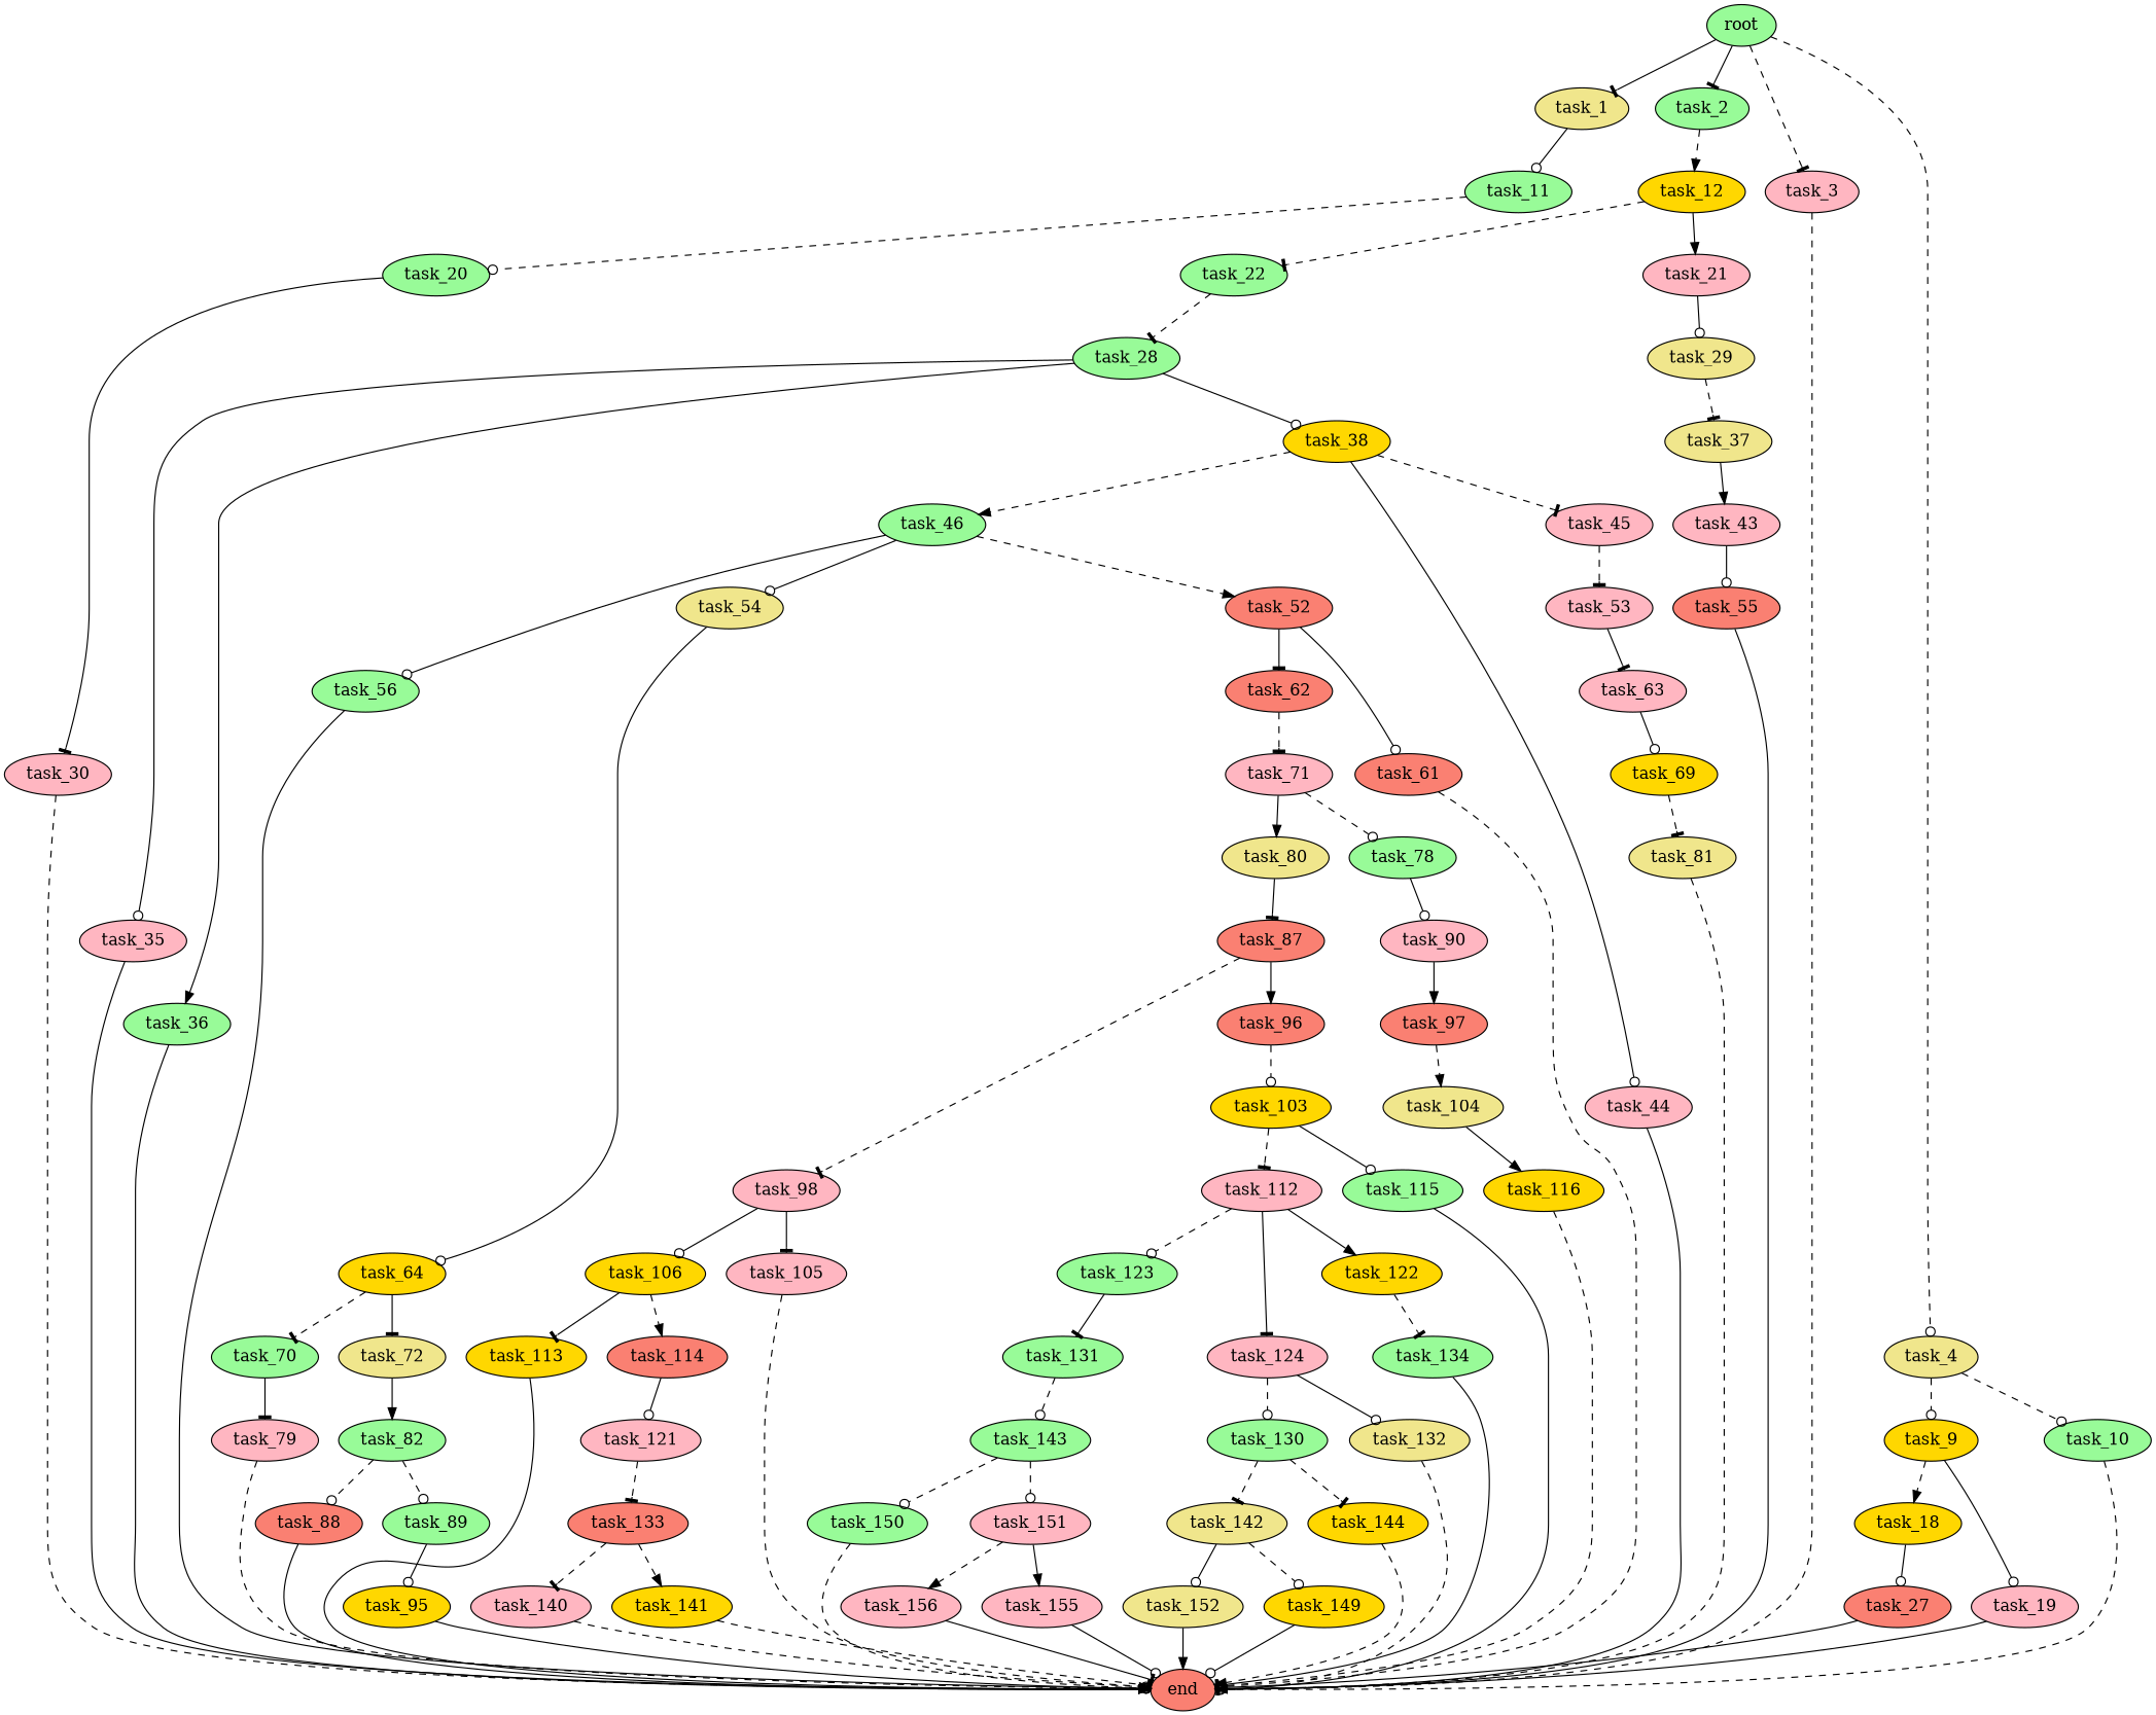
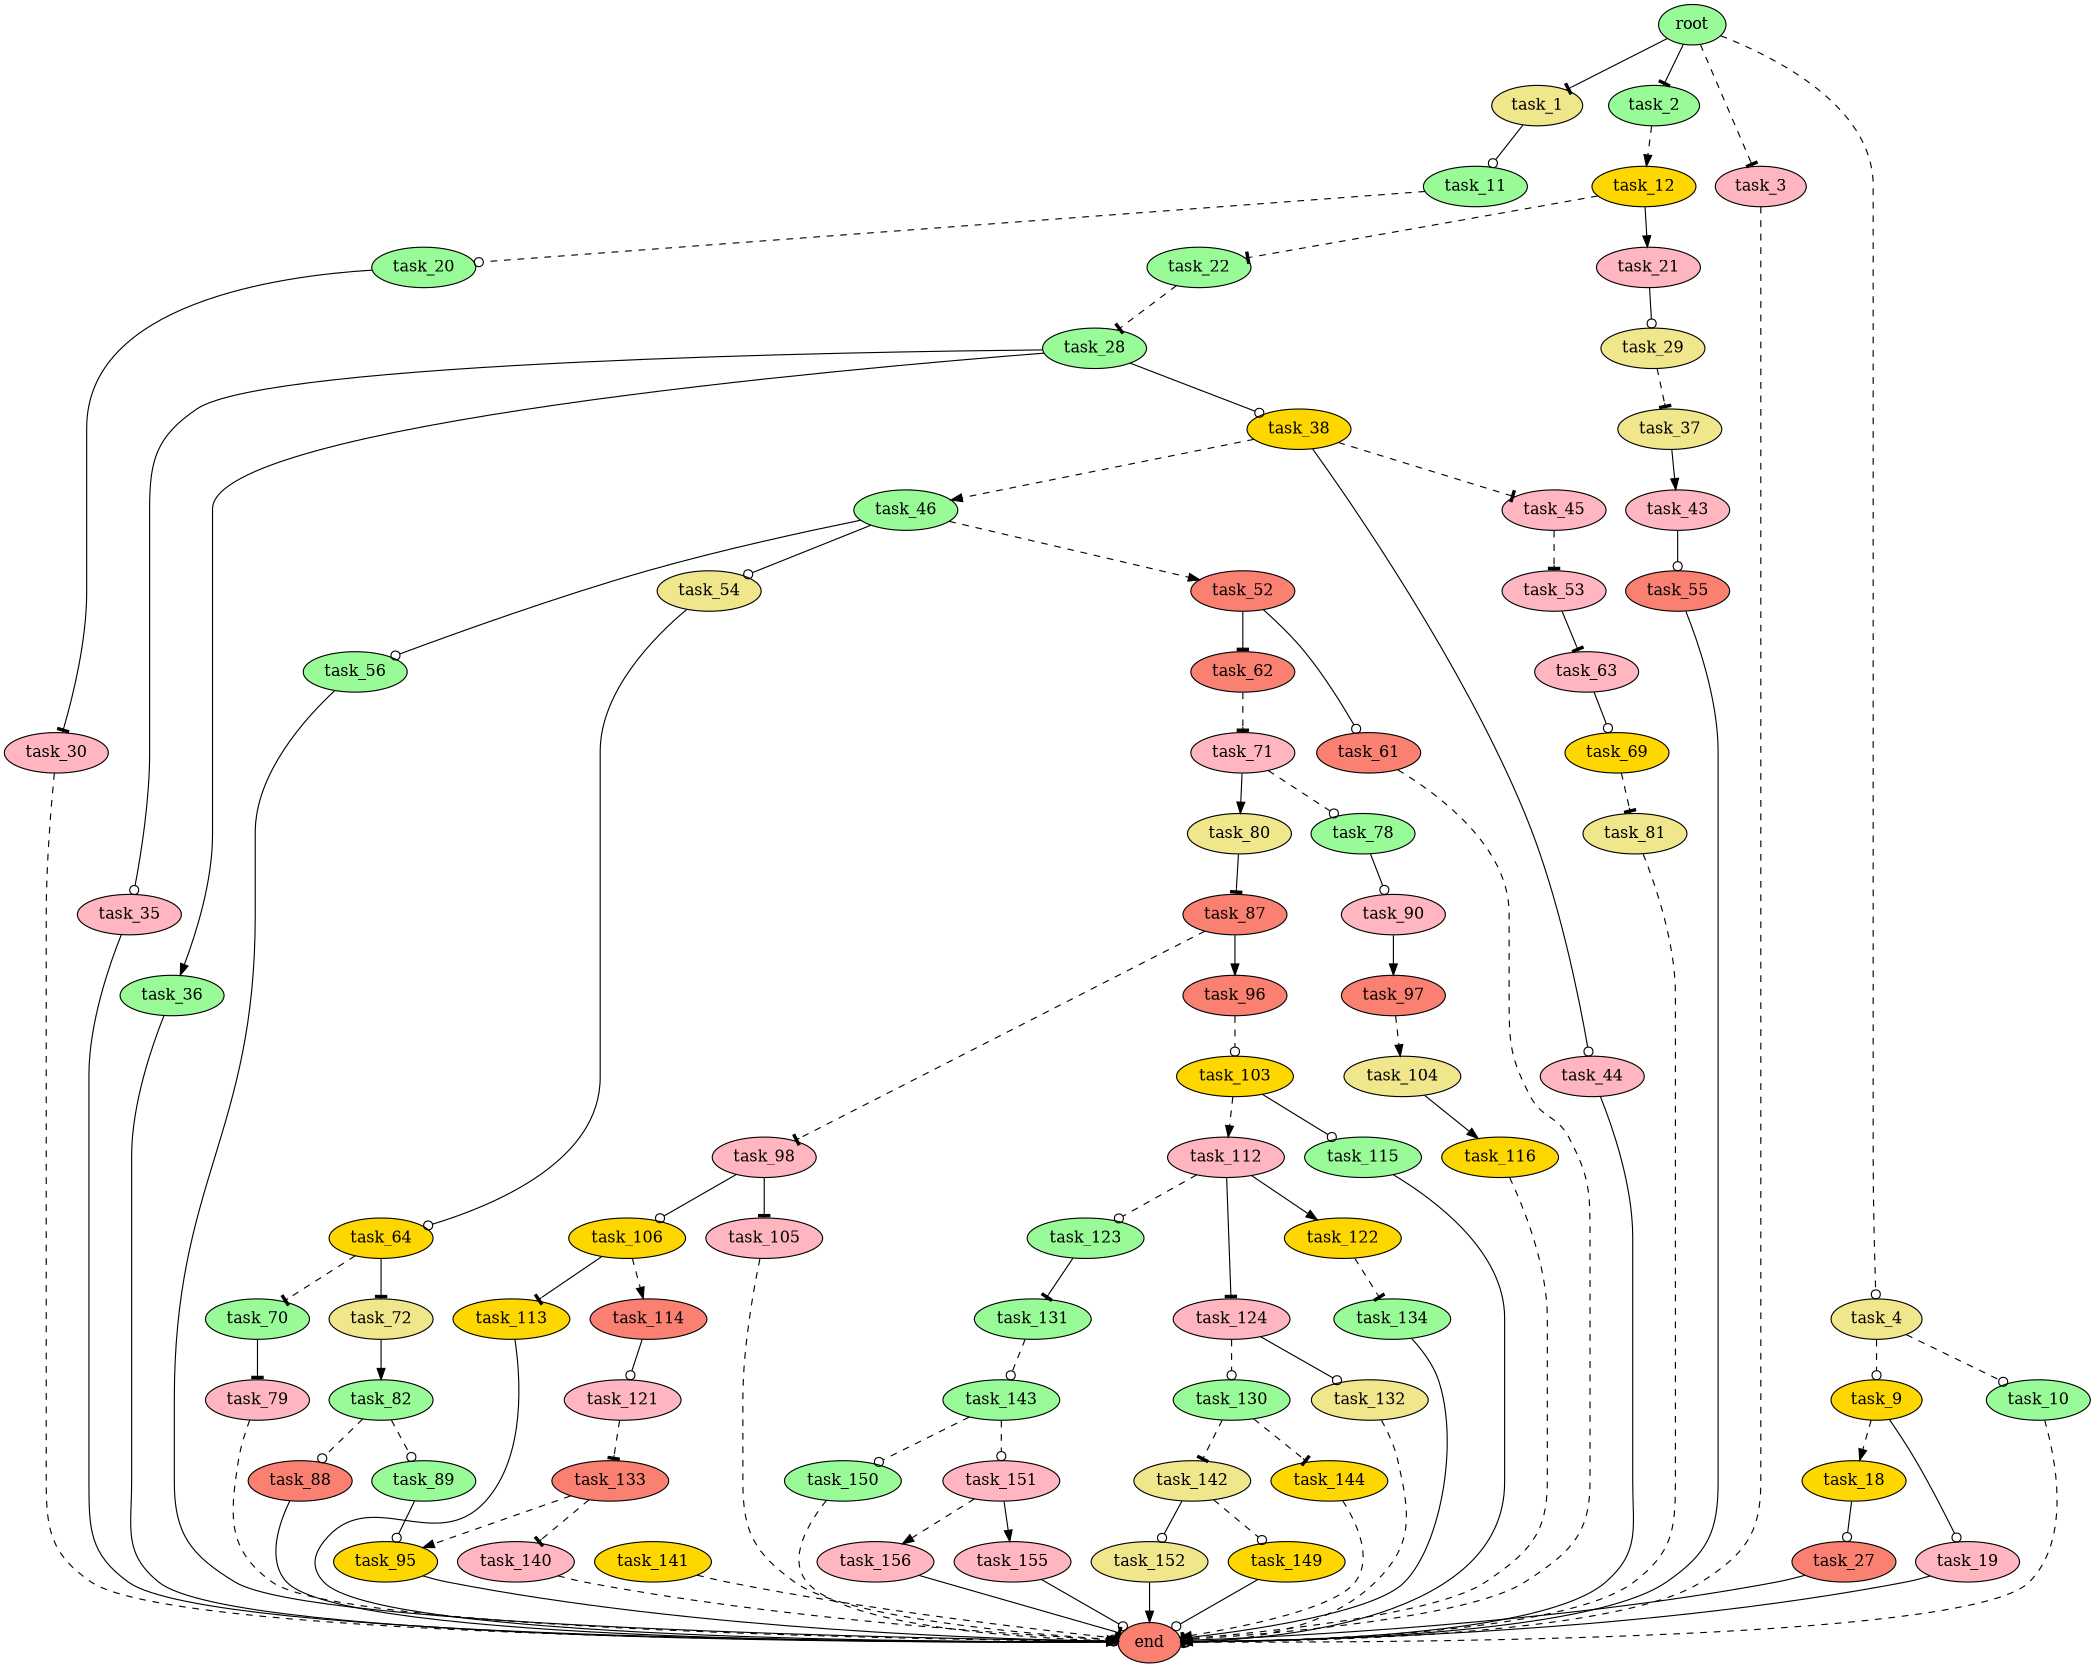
  digraph {
    node [fillcolor=lightpink style=filled]
    edge [arrowhead=odot style=solid]
    root [fillcolor=palegreen]
    task_1 [fillcolor=khaki]
    task_2 [fillcolor=palegreen]
    task_3
    task_4 [fillcolor=khaki]
    task_11 [fillcolor=palegreen]
    task_12 [fillcolor=gold]
    end [fillcolor=salmon]
    task_9 [fillcolor=gold]
    task_10 [fillcolor=palegreen]
    task_20 [fillcolor=palegreen]
    task_21
    task_22 [fillcolor=palegreen]
    task_18 [fillcolor=gold]
    task_19
    task_30
    task_29 [fillcolor=khaki]
    task_28 [fillcolor=palegreen]
    task_27 [fillcolor=salmon]
    task_37 [fillcolor=khaki]
    task_35
    task_36 [fillcolor=palegreen]
    task_38 [fillcolor=gold]
    task_43
    task_44
    task_45
    task_46 [fillcolor=palegreen]
    task_53
    task_52 [fillcolor=salmon]
    task_54 [fillcolor=khaki]
    task_56 [fillcolor=palegreen]
    task_55 [fillcolor=salmon]
    task_63
    task_61 [fillcolor=salmon]
    task_62 [fillcolor=salmon]
    task_64 [fillcolor=gold]
    task_69 [fillcolor=gold]
    task_71
    task_70 [fillcolor=palegreen]
    task_72 [fillcolor=khaki]
    task_78 [fillcolor=palegreen]
    task_80 [fillcolor=khaki]
    task_81 [fillcolor=khaki]
    task_79
    task_82 [fillcolor=palegreen]
    task_90
    task_87 [fillcolor=salmon]
    task_88 [fillcolor=salmon]
    task_89 [fillcolor=palegreen]
    task_97 [fillcolor=salmon]
    task_96 [fillcolor=salmon]
    task_98
    task_95 [fillcolor=gold]
    task_104 [fillcolor=khaki]
    task_103 [fillcolor=gold]
    task_105
    task_106 [fillcolor=gold]
    task_112
    task_115 [fillcolor=palegreen]
    task_113 [fillcolor=gold]
    task_114 [fillcolor=salmon]
    task_116 [fillcolor=gold]
    task_122 [fillcolor=gold]
    task_123 [fillcolor=palegreen]
    task_124
    task_121
    task_134 [fillcolor=palegreen]
    task_131 [fillcolor=palegreen]
    task_130 [fillcolor=palegreen]
    task_132 [fillcolor=khaki]
    task_133 [fillcolor=salmon]
    task_143 [fillcolor=palegreen]
    task_142 [fillcolor=khaki]
    task_144 [fillcolor=gold]
    task_140
    task_141 [fillcolor=gold]
    task_150 [fillcolor=palegreen]
    task_151
    task_149 [fillcolor=gold]
    task_152 [fillcolor=khaki]
    task_155
    task_156
    root -> task_1 [arrowhead=tee]
    root -> task_2 [arrowhead=tee]
    root -> task_3 [arrowhead=tee style=dashed]
    root -> task_4 [style=dashed]
    task_1 -> task_11
    task_2 -> task_12 [arrowhead=normal style=dashed]
    task_3 -> end [arrowhead=tee style=dashed]
    task_4 -> task_9 [style=dashed]
    task_4 -> task_10 [style=dashed]
    task_11 -> task_20 [style=dashed]
    task_12 -> task_21 [arrowhead=normal]
    task_12 -> task_22 [arrowhead=tee style=dashed]
    task_9 -> task_18 [arrowhead=normal style=dashed]
    task_9 -> task_19
    task_10 -> end [arrowhead=tee style=dashed]
    task_20 -> task_30 [arrowhead=tee]
    task_21 -> task_29
    task_22 -> task_28 [arrowhead=tee style=dashed]
    task_18 -> task_27
    task_19 -> end [arrowhead=tee]
    task_30 -> end [arrowhead=normal style=dashed]
    task_29 -> task_37 [arrowhead=tee style=dashed]
    task_28 -> task_35
    task_28 -> task_36 [arrowhead=normal]
    task_28 -> task_38
    task_27 -> end [arrowhead=tee]
    task_37 -> task_43 [arrowhead=normal]
    task_35 -> end [arrowhead=normal]
    task_36 -> end [arrowhead=normal]
    task_38 -> task_44
    task_38 -> task_45 [arrowhead=tee style=dashed]
    task_38 -> task_46 [arrowhead=normal style=dashed]
    task_43 -> task_55
    task_44 -> end [arrowhead=normal]
    task_45 -> task_53 [arrowhead=tee style=dashed]
    task_46 -> task_52 [arrowhead=normal style=dashed]
    task_46 -> task_54
    task_46 -> task_56
    task_53 -> task_63 [arrowhead=tee]
    task_52 -> task_61
    task_52 -> task_62 [arrowhead=tee]
    task_54 -> task_64
    task_56 -> end
    task_55 -> end
    task_63 -> task_69
    task_61 -> end [style=dashed]
    task_62 -> task_71 [arrowhead=tee style=dashed]
    task_64 -> task_70 [arrowhead=tee style=dashed]
    task_64 -> task_72 [arrowhead=tee]
    task_69 -> task_81 [arrowhead=tee style=dashed]
    task_71 -> task_78 [style=dashed]
    task_71 -> task_80 [arrowhead=normal]
    task_70 -> task_79 [arrowhead=tee]
    task_72 -> task_82 [arrowhead=normal]
    task_78 -> task_90
    task_80 -> task_87 [arrowhead=tee]
    task_81 -> end [arrowhead=normal style=dashed]
    task_79 -> end [style=dashed]
    task_82 -> task_88 [style=dashed]
    task_82 -> task_89 [style=dashed]
    task_90 -> task_97 [arrowhead=normal]
    task_87 -> task_96 [arrowhead=normal]
    task_87 -> task_98 [arrowhead=tee style=dashed]
    task_88 -> end [arrowhead=normal]
    task_89 -> task_95
    task_97 -> task_104 [arrowhead=normal style=dashed]
    task_96 -> task_103 [style=dashed]
    task_98 -> task_105 [arrowhead=tee]
    task_98 -> task_106
    task_95 -> end
    task_104 -> task_116 [arrowhead=normal]
-   task_103 -> task_112 [arrowhead=tee style=dashed]
+   task_103 -> task_112 [arrowhead=normal style=dashed]
    task_103 -> task_115
    task_105 -> end [style=dashed]
    task_106 -> task_113 [arrowhead=tee]
    task_106 -> task_114 [arrowhead=normal style=dashed]
    task_112 -> task_122 [arrowhead=normal]
    task_112 -> task_123 [style=dashed]
    task_112 -> task_124 [arrowhead=tee]
    task_115 -> end [arrowhead=tee]
    task_113 -> end [arrowhead=normal]
    task_114 -> task_121
    task_116 -> end [arrowhead=tee style=dashed]
    task_122 -> task_134 [arrowhead=tee style=dashed]
    task_123 -> task_131 [arrowhead=tee]
    task_124 -> task_130 [style=dashed]
    task_124 -> task_132
    task_121 -> task_133 [arrowhead=tee style=dashed]
    task_134 -> end [arrowhead=tee]
    task_131 -> task_143 [style=dashed]
    task_130 -> task_142 [arrowhead=tee style=dashed]
    task_130 -> task_144 [arrowhead=tee style=dashed]
    task_132 -> end [style=dashed]
    task_133 -> task_140 [arrowhead=tee style=dashed]
-   task_133 -> task_141 [arrowhead=normal style=dashed]
+   task_133 -> task_95 [arrowhead=normal style=dashed]
    task_143 -> task_150 [style=dashed]
    task_143 -> task_151 [style=dashed]
    task_142 -> task_149 [style=dashed]
    task_142 -> task_152
    task_144 -> end [arrowhead=normal style=dashed]
    task_140 -> end [arrowhead=normal style=dashed]
    task_141 -> end [arrowhead=tee style=dashed]
    task_150 -> end [style=dashed]
    task_151 -> task_155 [arrowhead=normal]
    task_151 -> task_156 [arrowhead=normal style=dashed]
    task_149 -> end
    task_152 -> end [arrowhead=normal]
    task_155 -> end
    task_156 -> end [arrowhead=tee]
  }
